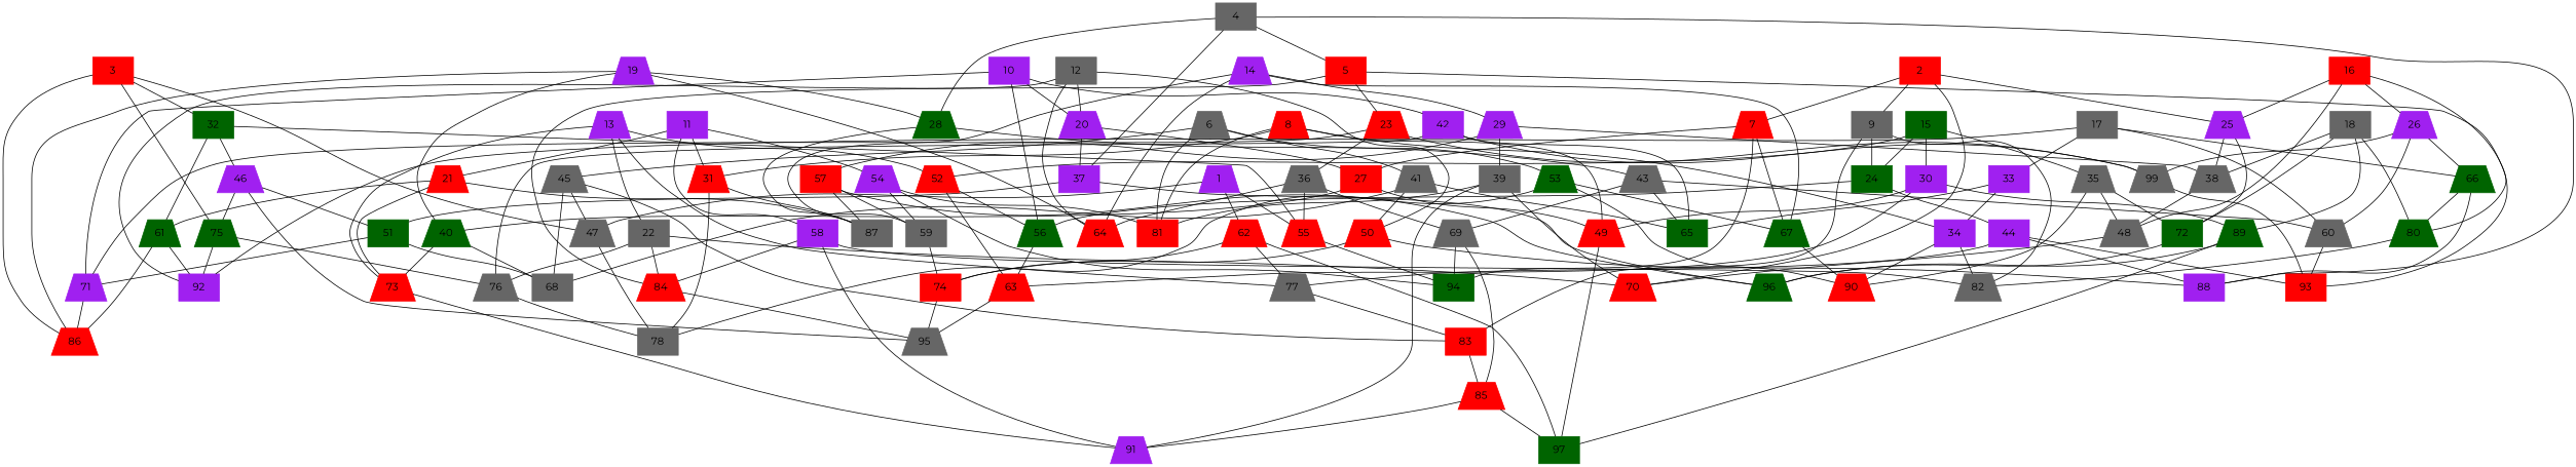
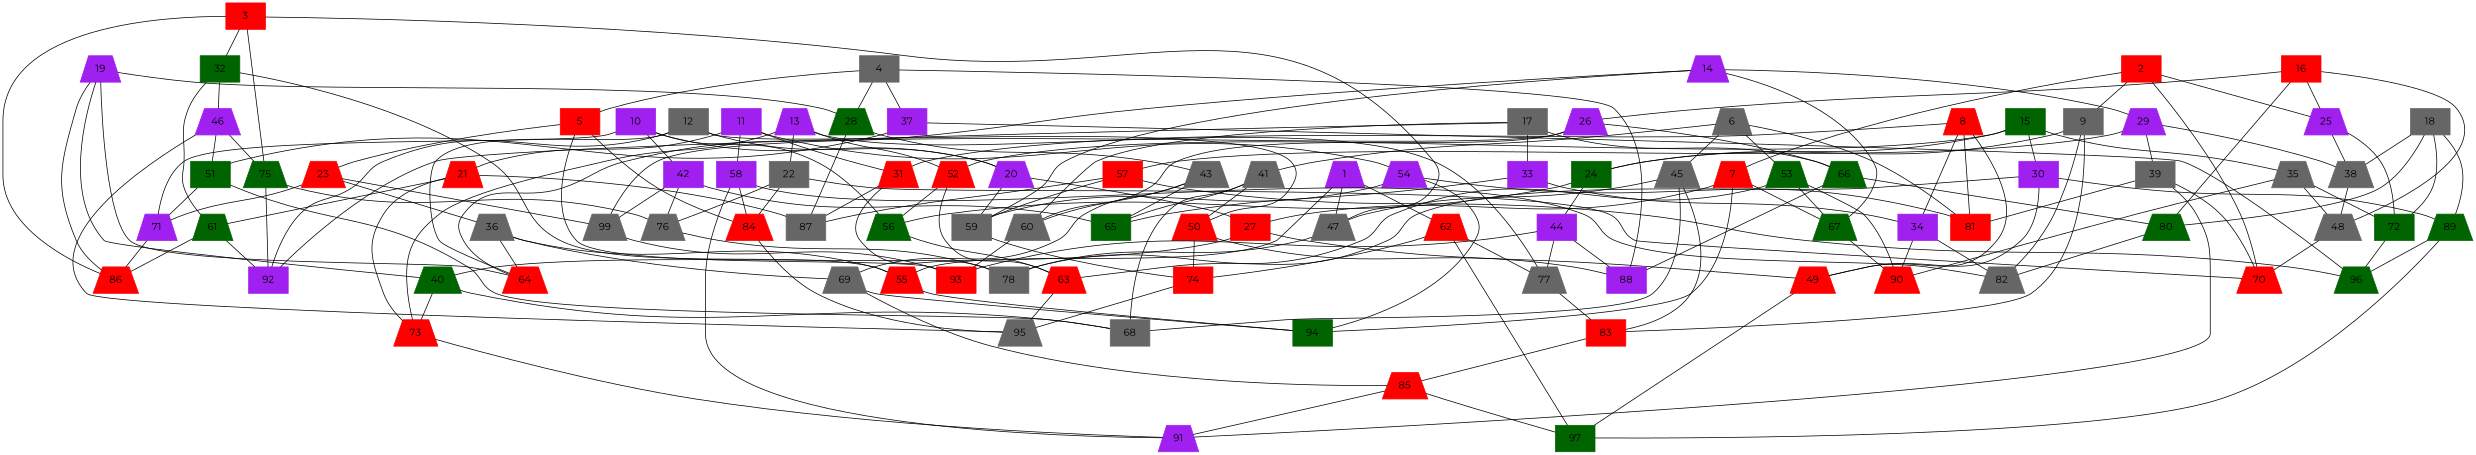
  graph {
    fontname=Montserrat
    node [color=red fontname=Montserrat shape=trapezium style=filled]
    edge [fontname=Montserrat]
    1 [color=purple]
    47 [color=gray40]
    55
    62
    33 [color=purple shape=box]
    34 [color=purple shape=box]
    65 [color=darkgreen shape=box]
    78 [color=gray40 shape=box]
    94 [color=darkgreen shape=box]
    77 [color=gray40]
    97 [color=darkgreen shape=box]
    74 [shape=box]
    2 [shape=box]
    7
    9 [color=gray40 shape=box]
    25 [color=purple]
    70
    27 [shape=box]
    67 [color=darkgreen]
    24 [color=darkgreen shape=box]
    82 [color=gray40]
    83 [shape=box]
    38 [color=gray40]
    72 [color=darkgreen shape=box]
    3 [shape=box]
    32 [color=darkgreen shape=box]
    75 [color=darkgreen]
    86
    61 [color=darkgreen]
    46 [color=purple]
    92 [color=purple shape=box]
    76 [color=gray40]
    4 [color=gray40 shape=box]
    5 [shape=box]
    28 [color=darkgreen]
    37 [color=purple shape=box]
    88 [color=purple shape=box]
    23
    84
    93 [shape=box]
    87 [color=gray40 shape=box]
    43 [color=gray40]
    51 [color=darkgreen shape=box]
    96 [color=darkgreen]
    71 [color=purple]
    36 [color=gray40]
    n47 [color=gray40 label=99]
    95 [color=gray40]
    6 [color=gray40]
    41 [color=gray40]
    45 [color=gray40]
    53 [color=darkgreen]
    81 [shape=box]
    50
    68 [color=gray40 shape=box]
    90
    49
    40 [color=darkgreen]
    8
    31
    56 [color=darkgreen]
    44 [color=purple shape=box]
    85
    10 [color=purple shape=box]
    20 [color=purple]
    42 [color=purple shape=box]
    63
    11 [color=purple shape=box]
    21
    54 [color=purple]
    58 [color=purple shape=box]
    73
    59 [color=gray40 shape=box]
    91 [color=purple]
    12 [color=gray40 shape=box]
    64
    13 [color=purple]
    22 [color=gray40 shape=box]
    52
    14 [color=purple]
    29 [color=purple]
    39 [color=gray40 shape=box]
    57 [shape=box]
    15 [color=darkgreen shape=box]
    30 [color=purple shape=box]
    35 [color=gray40]
    89 [color=darkgreen]
    48 [color=gray40]
    16 [shape=box]
    26 [color=purple]
    80 [color=darkgreen]
    60 [color=gray40]
    66 [color=darkgreen]
    17 [color=gray40 shape=box]
    18 [color=gray40 shape=box]
    19 [color=purple]
    69 [color=gray40]
    1 -- 47
    1 -- 55
    1 -- 62
    47 -- 78
    55 -- 94
    62 -- 77
    62 -- 97
    62 -- 74
    33 -- 34
    33 -- 65
    34 -- 82
    34 -- 90
    77 -- 83
    74 -- 95
    2 -- 7
    2 -- 9
    2 -- 25
    2 -- 70
    7 -- 94
    7 -- 27
    7 -- 67
    9 -- 24
    9 -- 82
    9 -- 83
    25 -- 38
    25 -- 72
    27 -- 49
    27 -- 40
    67 -- 90
    24 -- 56
    24 -- 44
    83 -- 85
    38 -- 48
    72 -- 96
    3 -- 47
    3 -- 32
    3 -- 75
    3 -- 86
    32 -- 55
    32 -- 61
    32 -- 46
    75 -- 92
    75 -- 76
    61 -- 86
    61 -- 92
    46 -- 75
    46 -- 51
    46 -- 95
    76 -- 78
    4 -- 5
    4 -- 28
    4 -- 37
    4 -- 88
    5 -- 23
    5 -- 84
    5 -- 93
    28 -- 87
    28 -- 43
    37 -- 51
    37 -- 96
    23 -- 71
    23 -- 36
    23 -- n47
    84 -- 95
    43 -- 65
    43 -- 60
    43 -- 69
    51 -- 71
    51 -- 68
    71 -- 86
    36 -- 55
    36 -- 64
    36 -- 69
    n47 -- 93
    6 -- 41
    6 -- 45
    6 -- 53
    6 -- 81
    41 -- 65
    41 -- 50
    41 -- 68
    45 -- 47
    45 -- 83
    45 -- 68
    53 -- 78
    53 -- 67
    53 -- 90
    50 -- 74
    50 -- 88
    49 -- 97
    40 -- 68
    40 -- 73
    8 -- 34
    8 -- 81
    8 -- 49
    8 -- 31
    31 -- 78
    31 -- 87
    56 -- 63
    44 -- 77
    44 -- 88
    44 -- 93
    85 -- 97
    85 -- 91
    10 -- 71
    10 -- 56
    10 -- 20
    10 -- 42
    20 -- 27
-   20 -- 37
+   20 -- 59
    42 -- 65
    42 -- 76
    42 -- n47
    63 -- 95
    11 -- 31
    11 -- 21
    11 -- 54
    11 -- 58
    21 -- 61
    21 -- 87
    21 -- 73
    54 -- 94
    54 -- 81
    54 -- 59
    58 -- 82
    58 -- 84
    58 -- 91
    73 -- 91
    59 -- 74
    12 -- 92
    12 -- 50
    12 -- 20
    12 -- 64
    13 -- 77
    13 -- 73
    13 -- 22
    13 -- 52
    22 -- 70
    22 -- 76
    22 -- 84
    52 -- 56
    52 -- 63
    14 -- 67
    14 -- 59
    14 -- 64
    14 -- 29
    29 -- 38
    29 -- 39
    29 -- 57
    39 -- 70
    39 -- 81
    39 -- 91
    57 -- 87
    57 -- 96
    57 -- 59
    15 -- 24
    15 -- 52
    15 -- 30
    15 -- 35
    30 -- 49
    30 -- 63
    30 -- 89
    35 -- 72
    35 -- 90
    35 -- 48
    89 -- 97
    89 -- 96
    48 -- 70
    16 -- 25
    16 -- 48
    16 -- 26
    16 -- 80
    26 -- n47
    26 -- 60
    26 -- 66
    80 -- 82
    60 -- 93
    66 -- 88
    66 -- 80
    17 -- 33
    17 -- 92
    17 -- 60
    17 -- 66
    18 -- 38
    18 -- 72
    18 -- 89
    18 -- 80
    19 -- 86
    19 -- 28
    19 -- 40
    19 -- 64
    69 -- 94
    69 -- 85
  }
